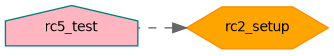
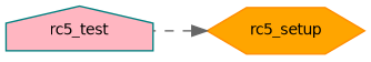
  digraph {
    rankdir=RL
    node [fontname=Helvetica fontsize=10 style=filled]
-   n1 [color=darkorange fillcolor=orange fontcolor=black height=0.2 label=rc2_setup shape=hexagon width=0.4]
+   n1 [color=darkorange fillcolor=orange fontcolor=black height=0.2 label=rc5_setup shape=hexagon width=0.4]
    n2 [color=teal fillcolor=lightpink height=0.2 label=rc5_test shape=house width=0.4]
    n1 -> n2 [color=gray40 dir=back fontname=Helvetica fontsize=10 labelfontname=Helvetica labelfontsize=10 style=dashed]
  }
